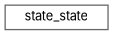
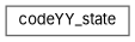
  digraph {
    rankdir=LR
    fontname=Inter
-   n1 [color=grey40 fillcolor=white fontname=Inter fontsize=10 height=0.2 label=state_state shape=box style=filled width=0.4]
+   n1 [color=grey40 fillcolor=white fontname=Inter fontsize=10 height=0.2 label=codeYY_state shape=box style=filled width=0.4]
  }
